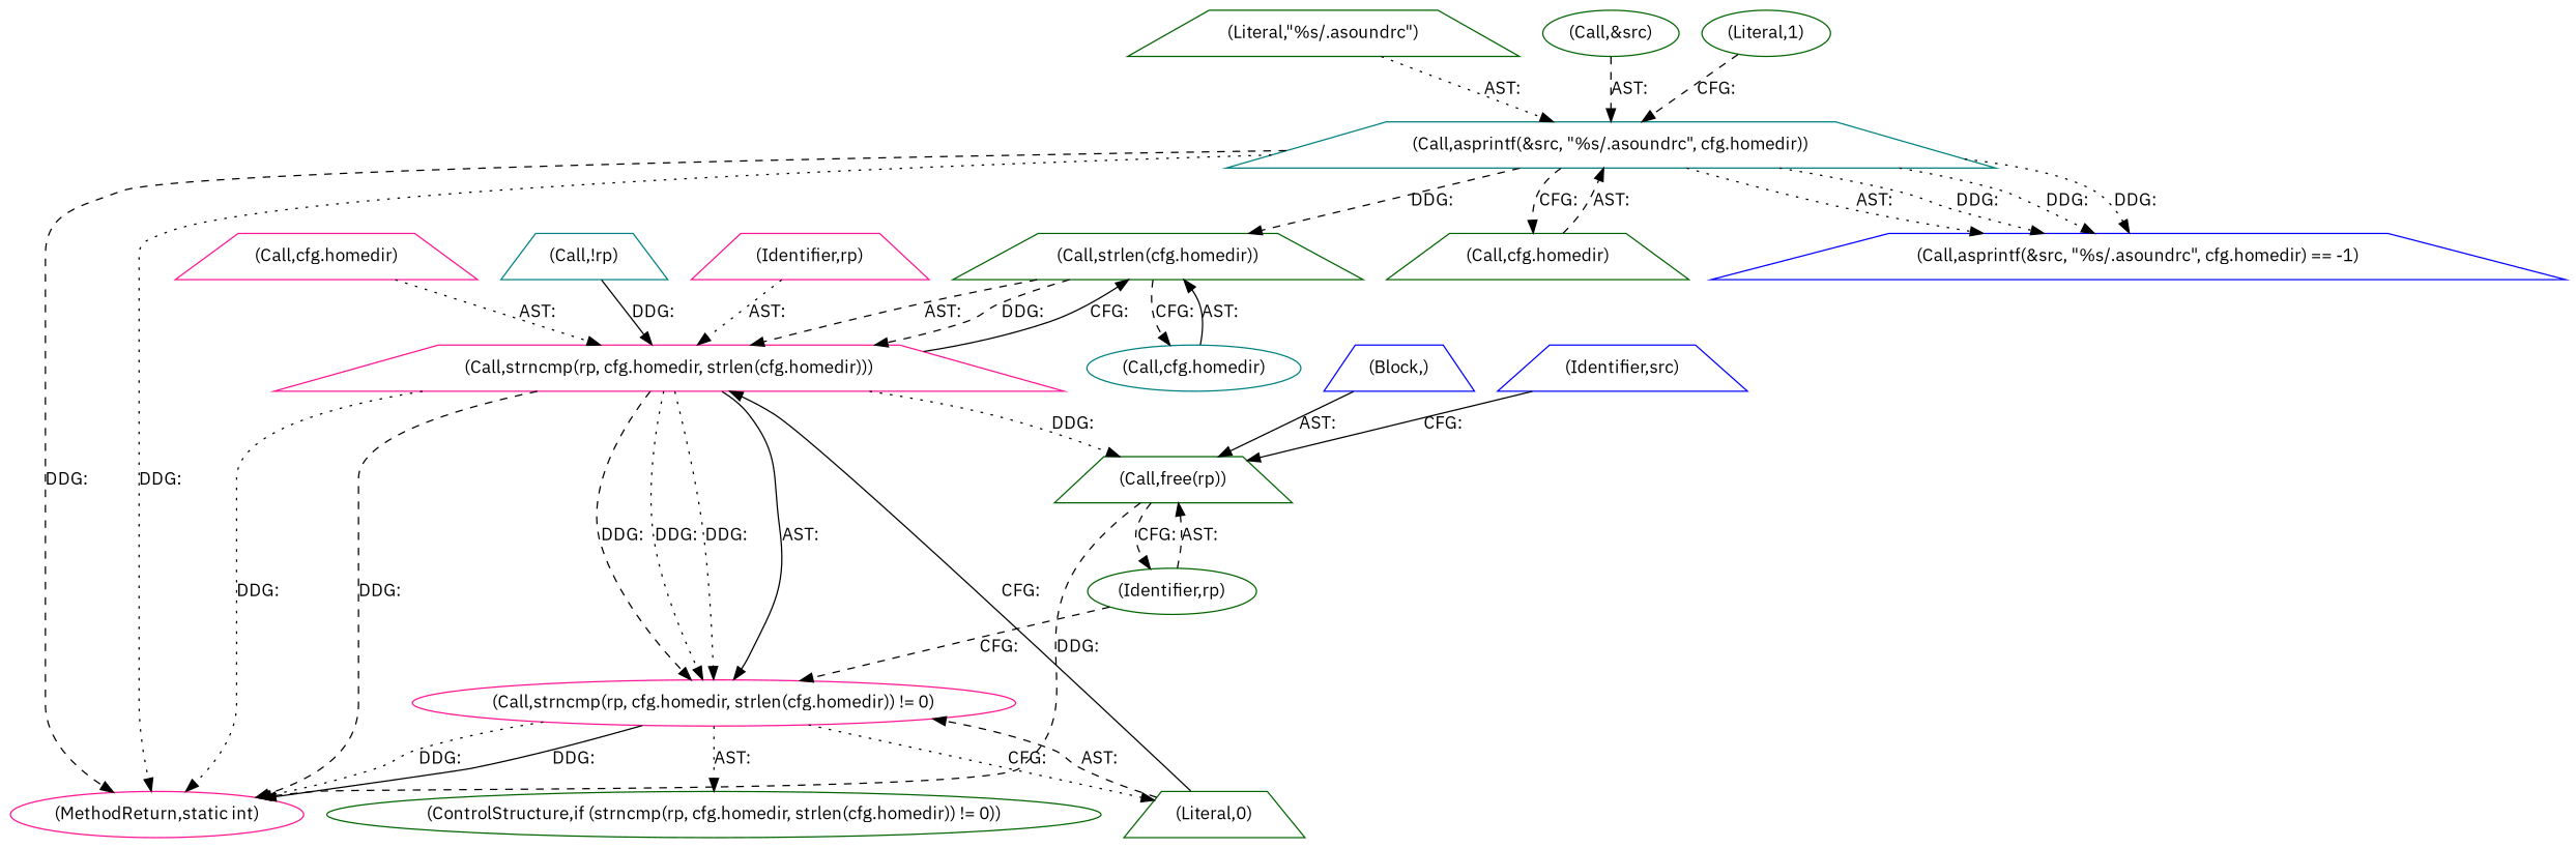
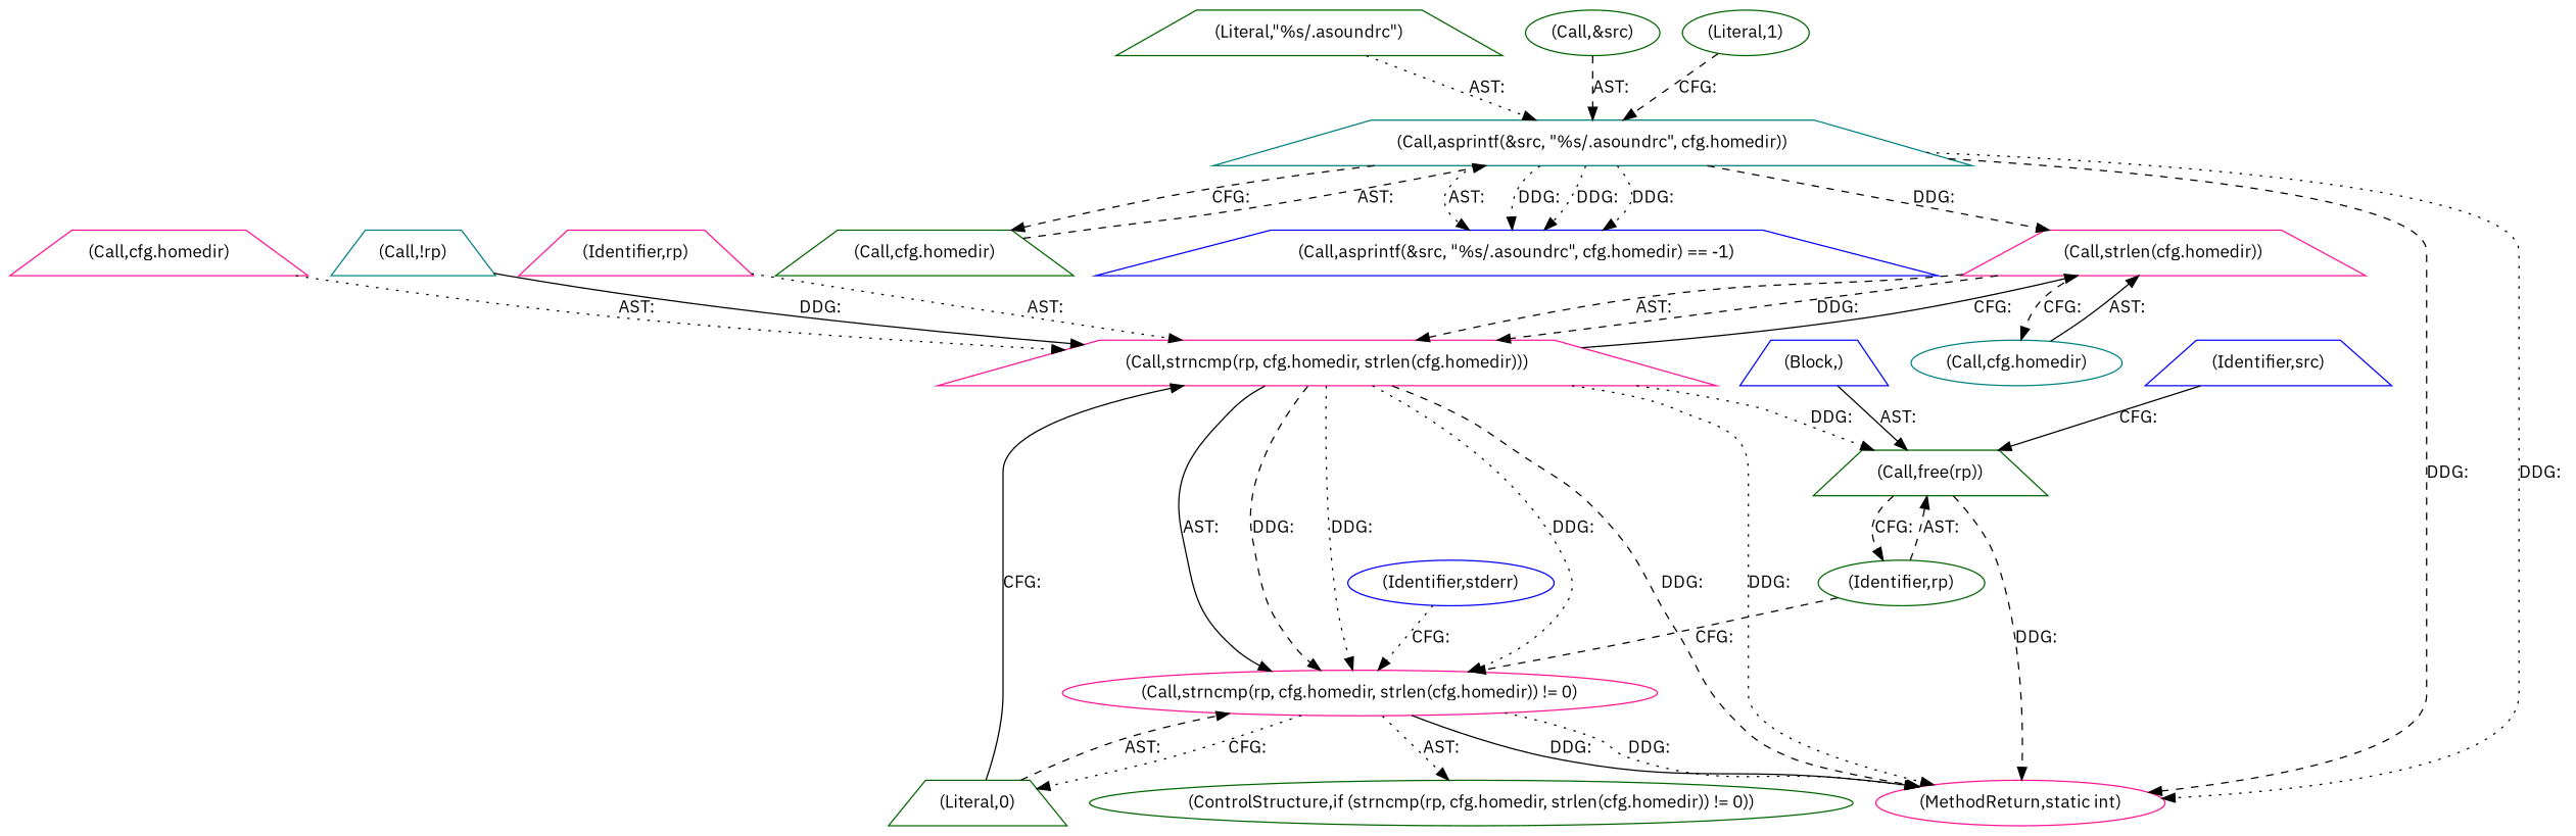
  digraph {
    fontname="IBM Plex Sans"
    node [color=darkgreen fontname="IBM Plex Sans" shape=trapezium]
    edge [fontname="IBM Plex Sans" style=dashed]
-   n1 [label="(Call,strlen(cfg.homedir))"]
+   n1 [color=deeppink label="(Call,strlen(cfg.homedir))"]
    n2 [color=deeppink label="(Call,strncmp(rp, cfg.homedir, strlen(cfg.homedir)))"]
    n3 [color=teal label="(Call,cfg.homedir)" shape=ellipse]
    n4 [color=deeppink label="(MethodReturn,static int)" shape=ellipse]
    n5 [color=deeppink label="(Call,strncmp(rp, cfg.homedir, strlen(cfg.homedir)) != 0)" shape=ellipse]
    n6 [label="(Call,free(rp))"]
    n7 [color=teal label="(Call,asprintf(&src, \"%s/.asoundrc\", cfg.homedir))"]
    n8 [label="(Call,cfg.homedir)"]
    n9 [color=blue label="(Call,asprintf(&src, \"%s/.asoundrc\", cfg.homedir) == -1)"]
    n10 [label="(ControlStructure,if (strncmp(rp, cfg.homedir, strlen(cfg.homedir)) != 0))" shape=ellipse]
    n11 [label="(Literal,0)"]
    n12 [label="(Identifier,rp)" shape=ellipse]
    n13 [color=blue label="(Block,)"]
    n14 [label="(Literal,\"%s/.asoundrc\")"]
    n15 [color=deeppink label="(Call,cfg.homedir)"]
    n16 [color=teal label="(Call,!rp)"]
    n17 [label="(Call,&src)" shape=ellipse]
+   n18 [color=blue label="(Identifier,stderr)" shape=ellipse]
    n19 [color=deeppink label="(Identifier,rp)"]
    n20 [label="(Literal,1)" shape=ellipse]
    n21 [color=blue label="(Identifier,src)"]
    n1 -> n2 [label="AST: "]
    n1 -> n2 [label="DDG: "]
    n1 -> n3 [label="CFG: "]
    n2 -> n1 [label="CFG: " style=solid]
    n2 -> n4 [label="DDG: " style=dotted]
    n2 -> n4 [label="DDG: "]
    n2 -> n5 [label="AST: " style=solid]
    n2 -> n5 [label="DDG: " style=dotted]
    n2 -> n5 [label="DDG: "]
    n2 -> n5 [label="DDG: " style=dotted]
    n2 -> n6 [label="DDG: " style=dotted]
    n3 -> n1 [label="AST: " style=solid]
    n5 -> n4 [label="DDG: " style=solid]
    n5 -> n4 [label="DDG: " style=dotted]
    n5 -> n10 [label="AST: " style=dotted]
    n5 -> n11 [label="CFG: " style=dotted]
    n6 -> n4 [label="DDG: "]
    n6 -> n12 [label="CFG: "]
    n7 -> n1 [label="DDG: "]
    n7 -> n4 [label="DDG: "]
    n7 -> n4 [label="DDG: " style=dotted]
    n7 -> n8 [label="CFG: "]
    n7 -> n9 [label="AST: " style=dotted]
    n7 -> n9 [label="DDG: " style=dotted]
    n7 -> n9 [label="DDG: " style=dotted]
    n7 -> n9 [label="DDG: " style=dotted]
    n8 -> n7 [label="AST: "]
    n11 -> n2 [label="CFG: " style=solid]
    n11 -> n5 [label="AST: "]
    n12 -> n5 [label="CFG: "]
    n12 -> n6 [label="AST: "]
    n13 -> n6 [label="AST: " style=solid]
    n14 -> n7 [label="AST: " style=dotted]
    n15 -> n2 [label="AST: " style=dotted]
    n16 -> n2 [label="DDG: " style=solid]
    n17 -> n7 [label="AST: "]
+   n18 -> n5 [label="CFG: " style=dotted]
    n19 -> n2 [label="AST: " style=dotted]
    n20 -> n7 [label="CFG: "]
    n21 -> n6 [label="CFG: " style=solid]
  }
